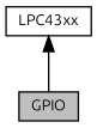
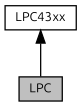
  digraph {
    rankdir=TB
    fontname=Ubuntu
    node [color=black fontname=Ubuntu fontsize=10 shape=record style=filled]
-   n1 [fillcolor=grey75 fontcolor=black height=0.2 label=GPIO width=0.4]
+   n1 [fillcolor=grey75 fontcolor=black height=0.2 label=LPC width=0.4]
    n2 [fillcolor=white height=0.2 label=LPC43xx width=0.4]
    n2 -> n1 [dir=back fontname=Ubuntu fontsize=10 labelfontname=Helvetica labelfontsize=10 shape=plaintext style=solid]
  }
